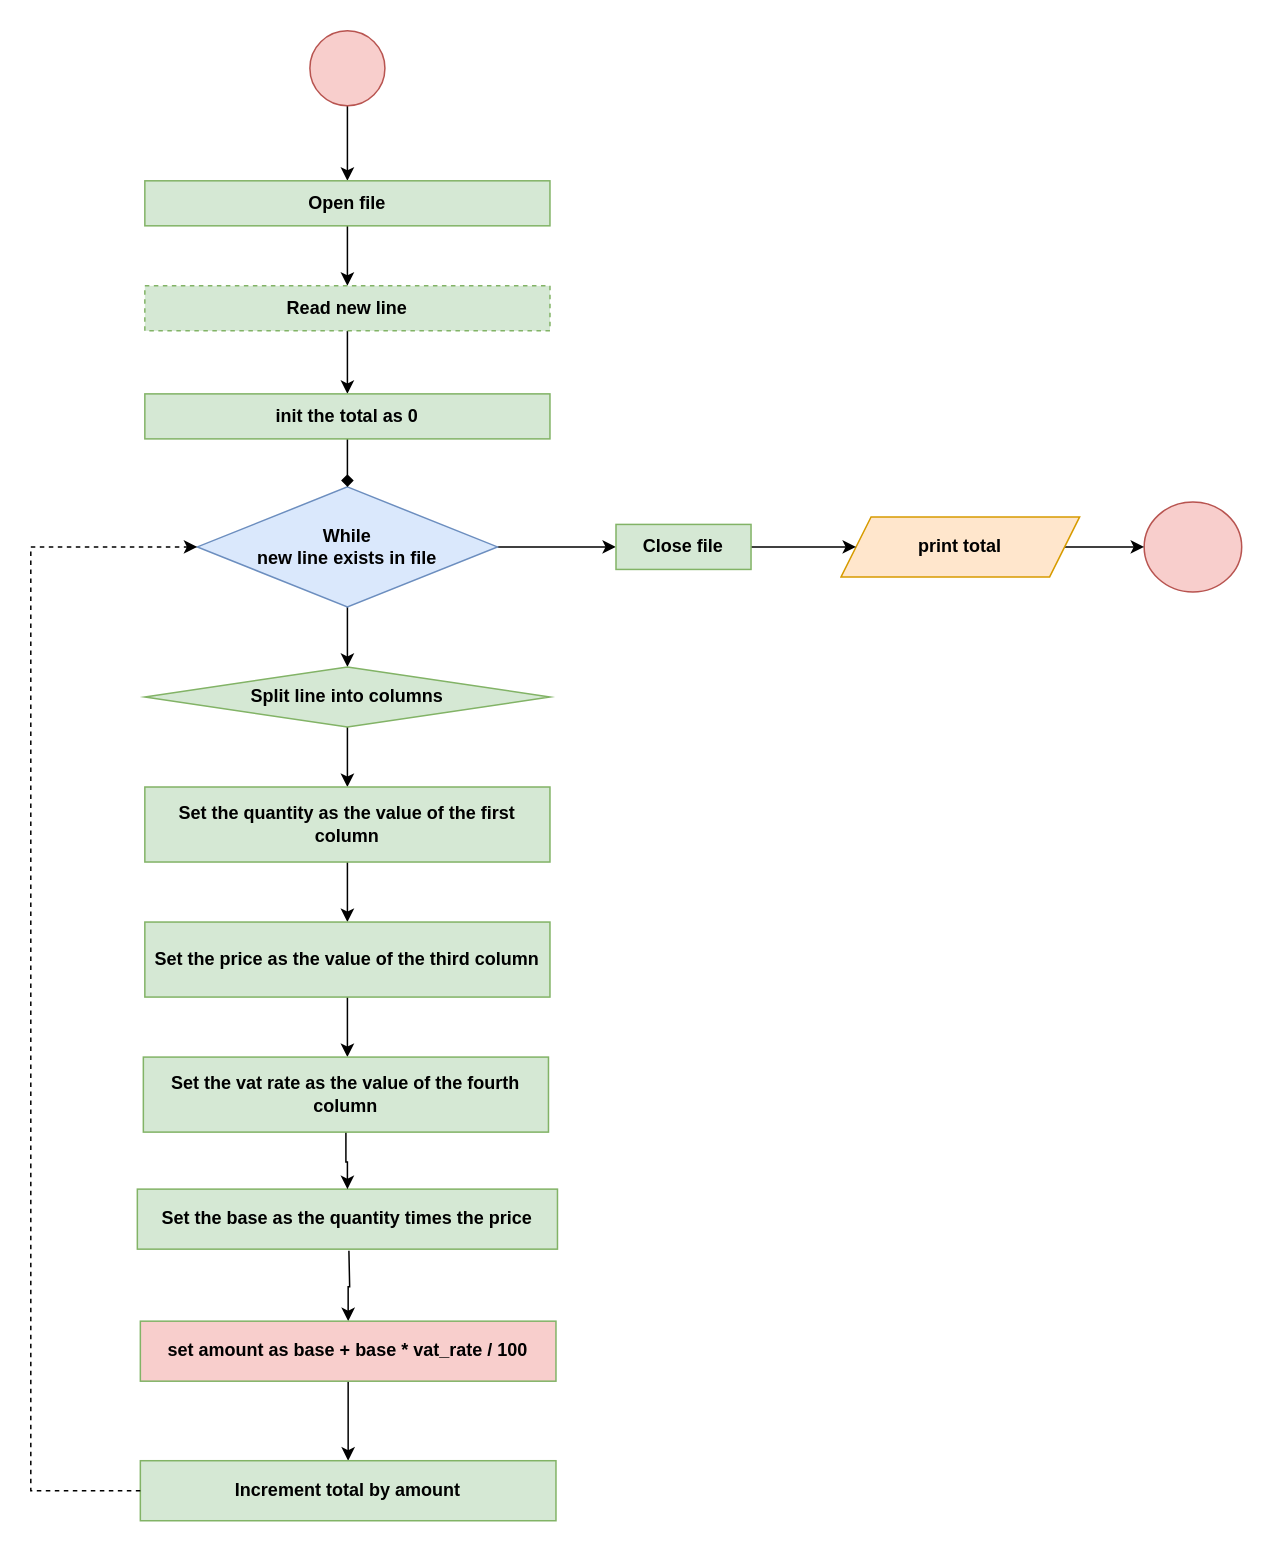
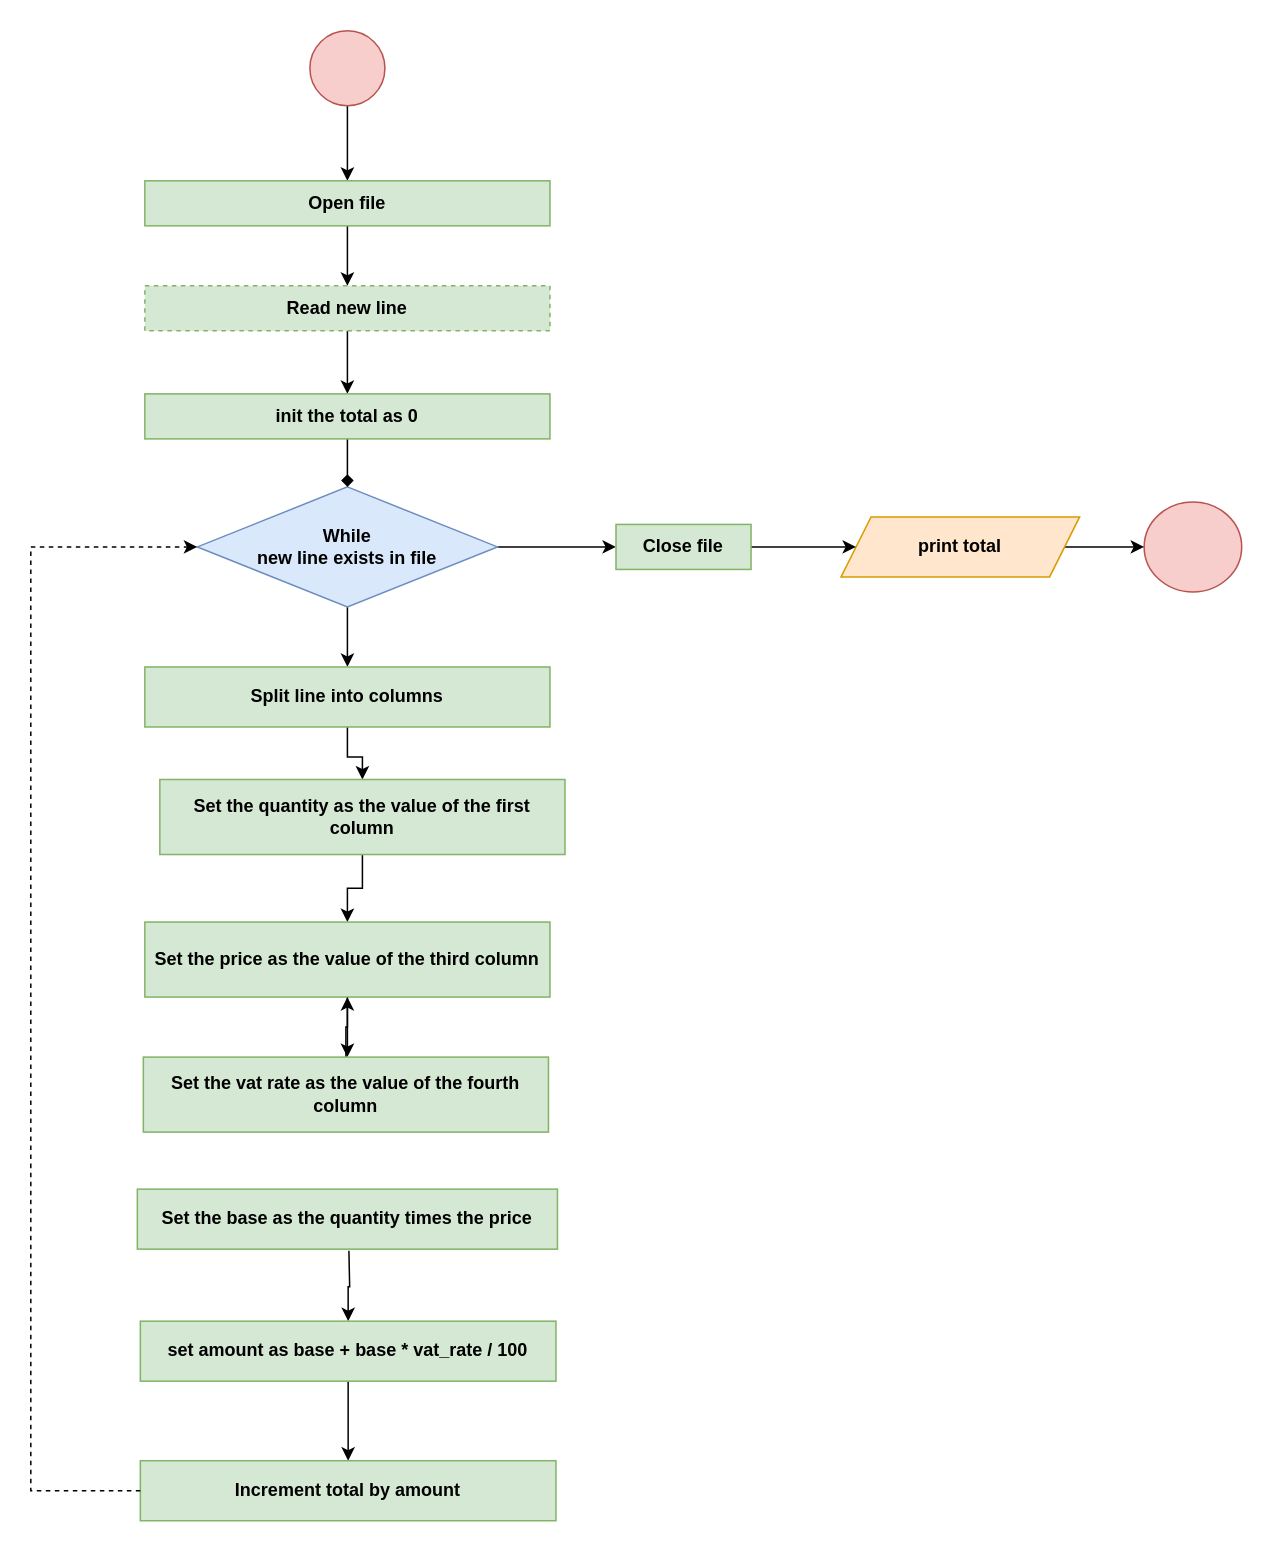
  <mxCell id="0" />
  <mxCell id="1" parent="0" />
  <mxCell id="2" value="" style="edgeStyle=orthogonalEdgeStyle;rounded=0;orthogonalLoop=1;jettySize=auto;html=1;" parent="1" source="3" target="13" edge="1"><mxGeometry relative="1" as="geometry" /></mxCell>
  <mxCell id="3" value="" style="ellipse;whiteSpace=wrap;html=1;aspect=fixed;fillColor=#f8cecc;strokeColor=#b85450;" parent="1" vertex="1"><mxGeometry x="206" y="20" width="50" height="50" as="geometry" /></mxCell>
  <mxCell id="4" value="" style="edgeStyle=orthogonalEdgeStyle;rounded=0;orthogonalLoop=1;jettySize=auto;html=1;" parent="1" source="6" target="8" edge="1"><mxGeometry relative="1" as="geometry" /></mxCell>
  <mxCell id="5" value="" style="edgeStyle=orthogonalEdgeStyle;rounded=0;orthogonalLoop=1;jettySize=auto;html=1;" parent="1" source="6" edge="1"><mxGeometry relative="1" as="geometry"><mxPoint x="410" y="364" as="targetPoint" /></mxGeometry></mxCell>
  <mxCell id="6" value="While &lt;br&gt;new line exists in file" style="rhombus;whiteSpace=wrap;html=1;fillColor=#dae8fc;strokeColor=#6c8ebf;fontStyle=1" parent="1" vertex="1"><mxGeometry x="131" y="324" width="200" height="80" as="geometry" /></mxCell>
  <mxCell id="7" value="" style="edgeStyle=orthogonalEdgeStyle;rounded=0;orthogonalLoop=1;jettySize=auto;html=1;" parent="1" source="8" target="10" edge="1"><mxGeometry relative="1" as="geometry" /></mxCell>
- <mxCell id="8" value="Split line into columns" style="rhombus;whiteSpace=wrap;html=1;fillColor=#d5e8d4;strokeColor=#82b366;fontStyle=1;" parent="1" vertex="1"><mxGeometry x="96" y="444" width="270" height="40" as="geometry" /></mxCell>
+ <mxCell id="8" value="Split line into columns" style="rounded=0;whiteSpace=wrap;html=1;fillColor=#d5e8d4;strokeColor=#82b366;fontStyle=1" parent="1" vertex="1"><mxGeometry x="96" y="444" width="270" height="40" as="geometry" /></mxCell>
  <mxCell id="9" value="" style="edgeStyle=orthogonalEdgeStyle;rounded=0;orthogonalLoop=1;jettySize=auto;html=1;" parent="1" source="10" target="17" edge="1"><mxGeometry relative="1" as="geometry" /></mxCell>
- <mxCell id="10" value="Set the quantity as the value of the first column" style="rounded=0;whiteSpace=wrap;html=1;fillColor=#d5e8d4;strokeColor=#82b366;fontStyle=1" parent="1" vertex="1"><mxGeometry x="96" y="524" width="270" height="50" as="geometry" /></mxCell>
+ <mxCell id="10" value="Set the quantity as the value of the first column" style="rounded=0;whiteSpace=wrap;html=1;fillColor=#d5e8d4;strokeColor=#82b366;fontStyle=1" parent="1" vertex="1"><mxGeometry x="106" y="519" width="270" height="50" as="geometry" /></mxCell>
  <mxCell id="11" value="" style="ellipse;whiteSpace=wrap;html=1;fontStyle=1;strokeColor=#b85450;fillColor=#f8cecc;" parent="1" vertex="1"><mxGeometry x="762" y="334" width="65" height="60" as="geometry" /></mxCell>
  <mxCell id="12" value="" style="edgeStyle=orthogonalEdgeStyle;rounded=0;orthogonalLoop=1;jettySize=auto;html=1;" parent="1" source="13" target="15" edge="1"><mxGeometry relative="1" as="geometry" /></mxCell>
  <mxCell id="13" value="Open file" style="rounded=0;whiteSpace=wrap;html=1;fillColor=#d5e8d4;strokeColor=#82b366;fontStyle=1" parent="1" vertex="1"><mxGeometry x="96" y="120" width="270" height="30" as="geometry" /></mxCell>
  <mxCell id="14" value="" style="edgeStyle=orthogonalEdgeStyle;rounded=0;orthogonalLoop=1;jettySize=auto;html=1;entryX=0.5;entryY=0;entryDx=0;entryDy=0;" parent="1" source="15" target="29" edge="1"><mxGeometry relative="1" as="geometry"><mxPoint x="231" y="322" as="targetPoint" /></mxGeometry></mxCell>
  <mxCell id="15" value="Read new line" style="rounded=0;whiteSpace=wrap;html=1;fillColor=#d5e8d4;strokeColor=#82b366;fontStyle=1;dashed=1;" parent="1" vertex="1"><mxGeometry x="96" y="190" width="270" height="30" as="geometry" /></mxCell>
  <mxCell id="16" value="" style="edgeStyle=orthogonalEdgeStyle;rounded=0;orthogonalLoop=1;jettySize=auto;html=1;" parent="1" source="17" edge="1"><mxGeometry relative="1" as="geometry"><mxPoint x="231" y="704" as="targetPoint" /></mxGeometry></mxCell>
  <mxCell id="17" value="Set the price as the value of the third column" style="rounded=0;whiteSpace=wrap;html=1;fillColor=#d5e8d4;strokeColor=#82b366;fontStyle=1" parent="1" vertex="1"><mxGeometry x="96" y="614" width="270" height="50" as="geometry" /></mxCell>
  <mxCell id="18" value="Set the base as the quantity times the price" style="whiteSpace=wrap;html=1;fontStyle=1;strokeColor=#82b366;fillColor=#d5e8d4;" parent="1" vertex="1"><mxGeometry x="91" y="792" width="280" height="40" as="geometry" /></mxCell>
  <mxCell id="19" value="" style="edgeStyle=orthogonalEdgeStyle;rounded=0;orthogonalLoop=1;jettySize=auto;html=1;fontStyle=1" parent="1" target="21" edge="1"><mxGeometry relative="1" as="geometry"><mxPoint x="232" y="833" as="sourcePoint" /></mxGeometry></mxCell>
  <mxCell id="20" value="" style="edgeStyle=orthogonalEdgeStyle;rounded=0;orthogonalLoop=1;jettySize=auto;html=1;fontStyle=1" parent="1" source="21" target="22" edge="1"><mxGeometry relative="1" as="geometry" /></mxCell>
- <mxCell id="21" value="set amount as base + base * vat_rate / 100" style="whiteSpace=wrap;html=1;strokeColor=#82b366;fillColor=#f8cecc;fontStyle=1;" parent="1" vertex="1"><mxGeometry x="93" y="880" width="277" height="40" as="geometry" /></mxCell>
+ <mxCell id="21" value="set amount as base + base * vat_rate / 100" style="whiteSpace=wrap;html=1;strokeColor=#82b366;fillColor=#d5e8d4;fontStyle=1" parent="1" vertex="1"><mxGeometry x="93" y="880" width="277" height="40" as="geometry" /></mxCell>
  <mxCell id="22" value="Increment total by amount" style="whiteSpace=wrap;html=1;strokeColor=#82b366;fillColor=#d5e8d4;fontStyle=1" parent="1" vertex="1"><mxGeometry x="93" y="973" width="277" height="40" as="geometry" /></mxCell>
  <mxCell id="23" value="" style="endArrow=classic;html=1;rounded=0;exitX=0;exitY=0.5;exitDx=0;exitDy=0;entryX=0;entryY=0.5;entryDx=0;entryDy=0;edgeStyle=orthogonalEdgeStyle;dashed=1;" parent="1" source="22" target="6" edge="1"><mxGeometry width="50" height="50" relative="1" as="geometry"><mxPoint x="370" y="864" as="sourcePoint" /><mxPoint x="420" y="814" as="targetPoint" /><Array as="points"><mxPoint x="20" y="993" /><mxPoint x="20" y="364" /></Array></mxGeometry></mxCell>
  <mxCell id="24" value="" style="edgeStyle=orthogonalEdgeStyle;rounded=0;orthogonalLoop=1;jettySize=auto;html=1;" parent="1" source="25" target="11" edge="1"><mxGeometry relative="1" as="geometry" /></mxCell>
  <mxCell id="25" value="print total" style="shape=parallelogram;perimeter=parallelogramPerimeter;whiteSpace=wrap;html=1;fixedSize=1;fillColor=#ffe6cc;strokeColor=#d79b00;fontStyle=1" parent="1" vertex="1"><mxGeometry x="560" y="344" width="159" height="40" as="geometry" /></mxCell>
- <mxCell id="26" value="" style="edgeStyle=orthogonalEdgeStyle;rounded=0;orthogonalLoop=1;jettySize=auto;html=1;" parent="1" source="27" target="18" edge="1"><mxGeometry relative="1" as="geometry" /></mxCell>
+ <mxCell id="26" value="" style="edgeStyle=orthogonalEdgeStyle;rounded=0;orthogonalLoop=1;jettySize=auto;html=1;" parent="1" source="27" target="17" edge="1"><mxGeometry relative="1" as="geometry" /></mxCell>
  <mxCell id="27" value="Set the vat rate as the value of the fourth column" style="rounded=0;whiteSpace=wrap;html=1;fillColor=#d5e8d4;strokeColor=#82b366;fontStyle=1" parent="1" vertex="1"><mxGeometry x="95" y="704" width="270" height="50" as="geometry" /></mxCell>
  <mxCell id="28" value="" style="edgeStyle=orthogonalEdgeStyle;rounded=0;orthogonalLoop=1;jettySize=auto;html=1;endArrow=diamond;" parent="1" source="29" target="6" edge="1"><mxGeometry relative="1" as="geometry" /></mxCell>
  <mxCell id="29" value="init the total as 0" style="rounded=0;whiteSpace=wrap;html=1;fillColor=#d5e8d4;strokeColor=#82b366;fontStyle=1" parent="1" vertex="1"><mxGeometry x="96" y="262" width="270" height="30" as="geometry" /></mxCell>
  <mxCell id="30" value="" style="edgeStyle=orthogonalEdgeStyle;rounded=0;orthogonalLoop=1;jettySize=auto;html=1;" edge="1" parent="1" source="31" target="25"><mxGeometry relative="1" as="geometry" /></mxCell>
  <mxCell id="31" value="Close file" style="rounded=0;whiteSpace=wrap;html=1;fillColor=#d5e8d4;strokeColor=#82b366;fontStyle=1" vertex="1" parent="1"><mxGeometry x="410" y="349" width="90" height="30" as="geometry" /></mxCell>
